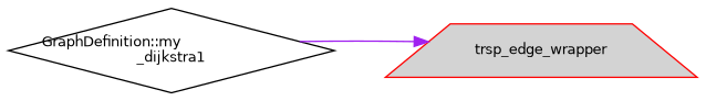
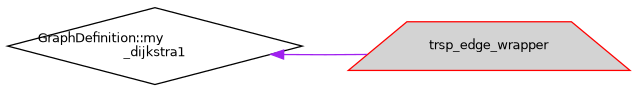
  digraph {
    rankdir=LR
    node [fontname=Helvetica fontsize=10 style=filled]
    n1 [color=black fillcolor=white fontcolor=black height=0.2 label="GraphDefinition::my\l_dijkstra1" shape=diamond width=0.4]
    n2 [color=red fillcolor=lightgrey height=0.2 label=trsp_edge_wrapper shape=trapezium width=0.4]
-   n2 -> n1 [color=purple dir=back fontname=Helvetica fontsize=10 labelfontname=Helvetica labelfontsize=10 style=solid]
+   n1 -> n2 [color=purple dir=back fontname=Helvetica fontsize=10 labelfontname=Helvetica labelfontsize=10 style=solid]
  }
